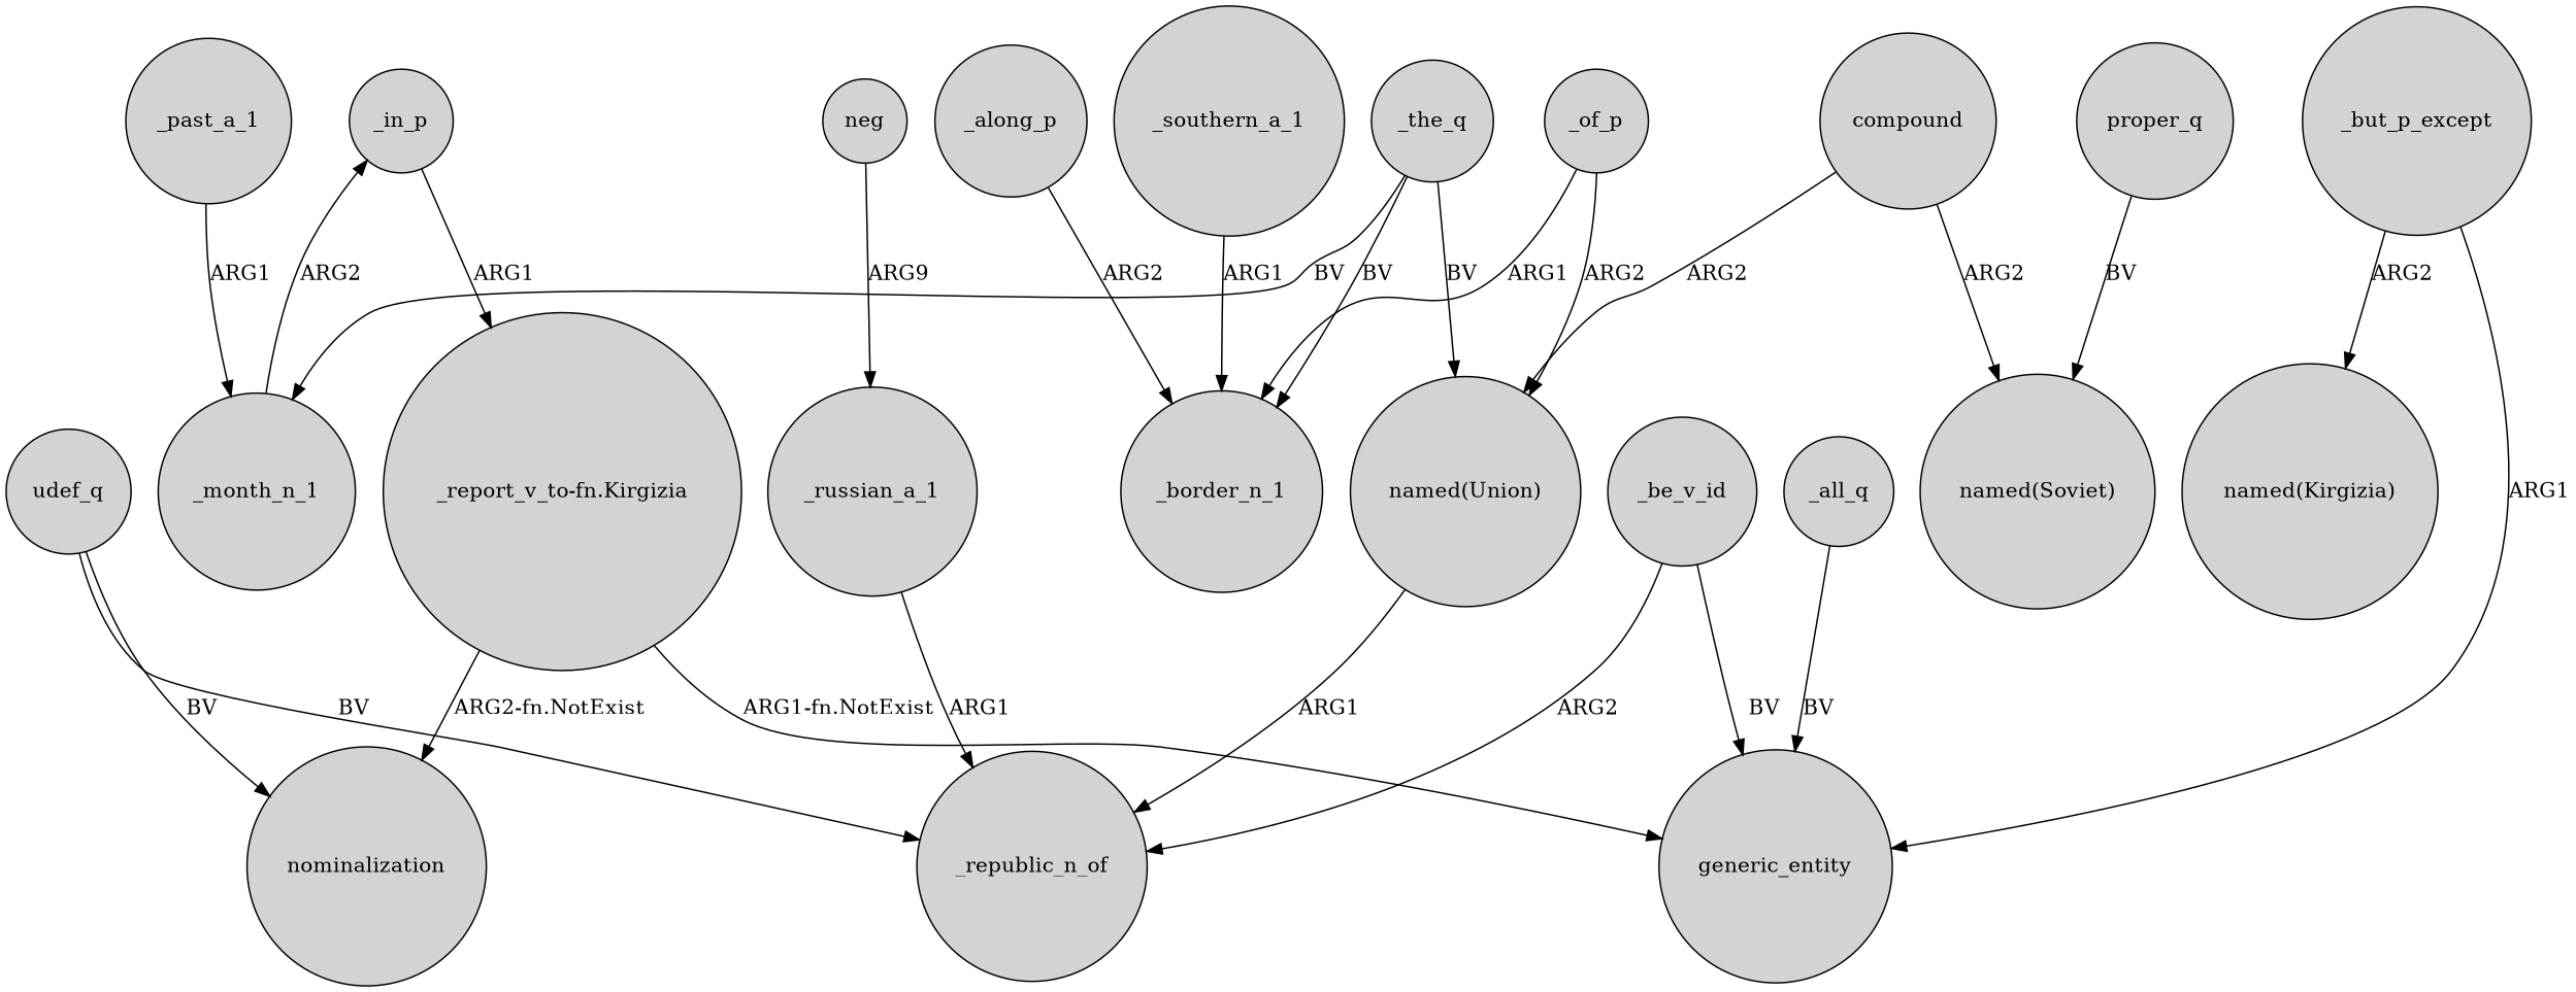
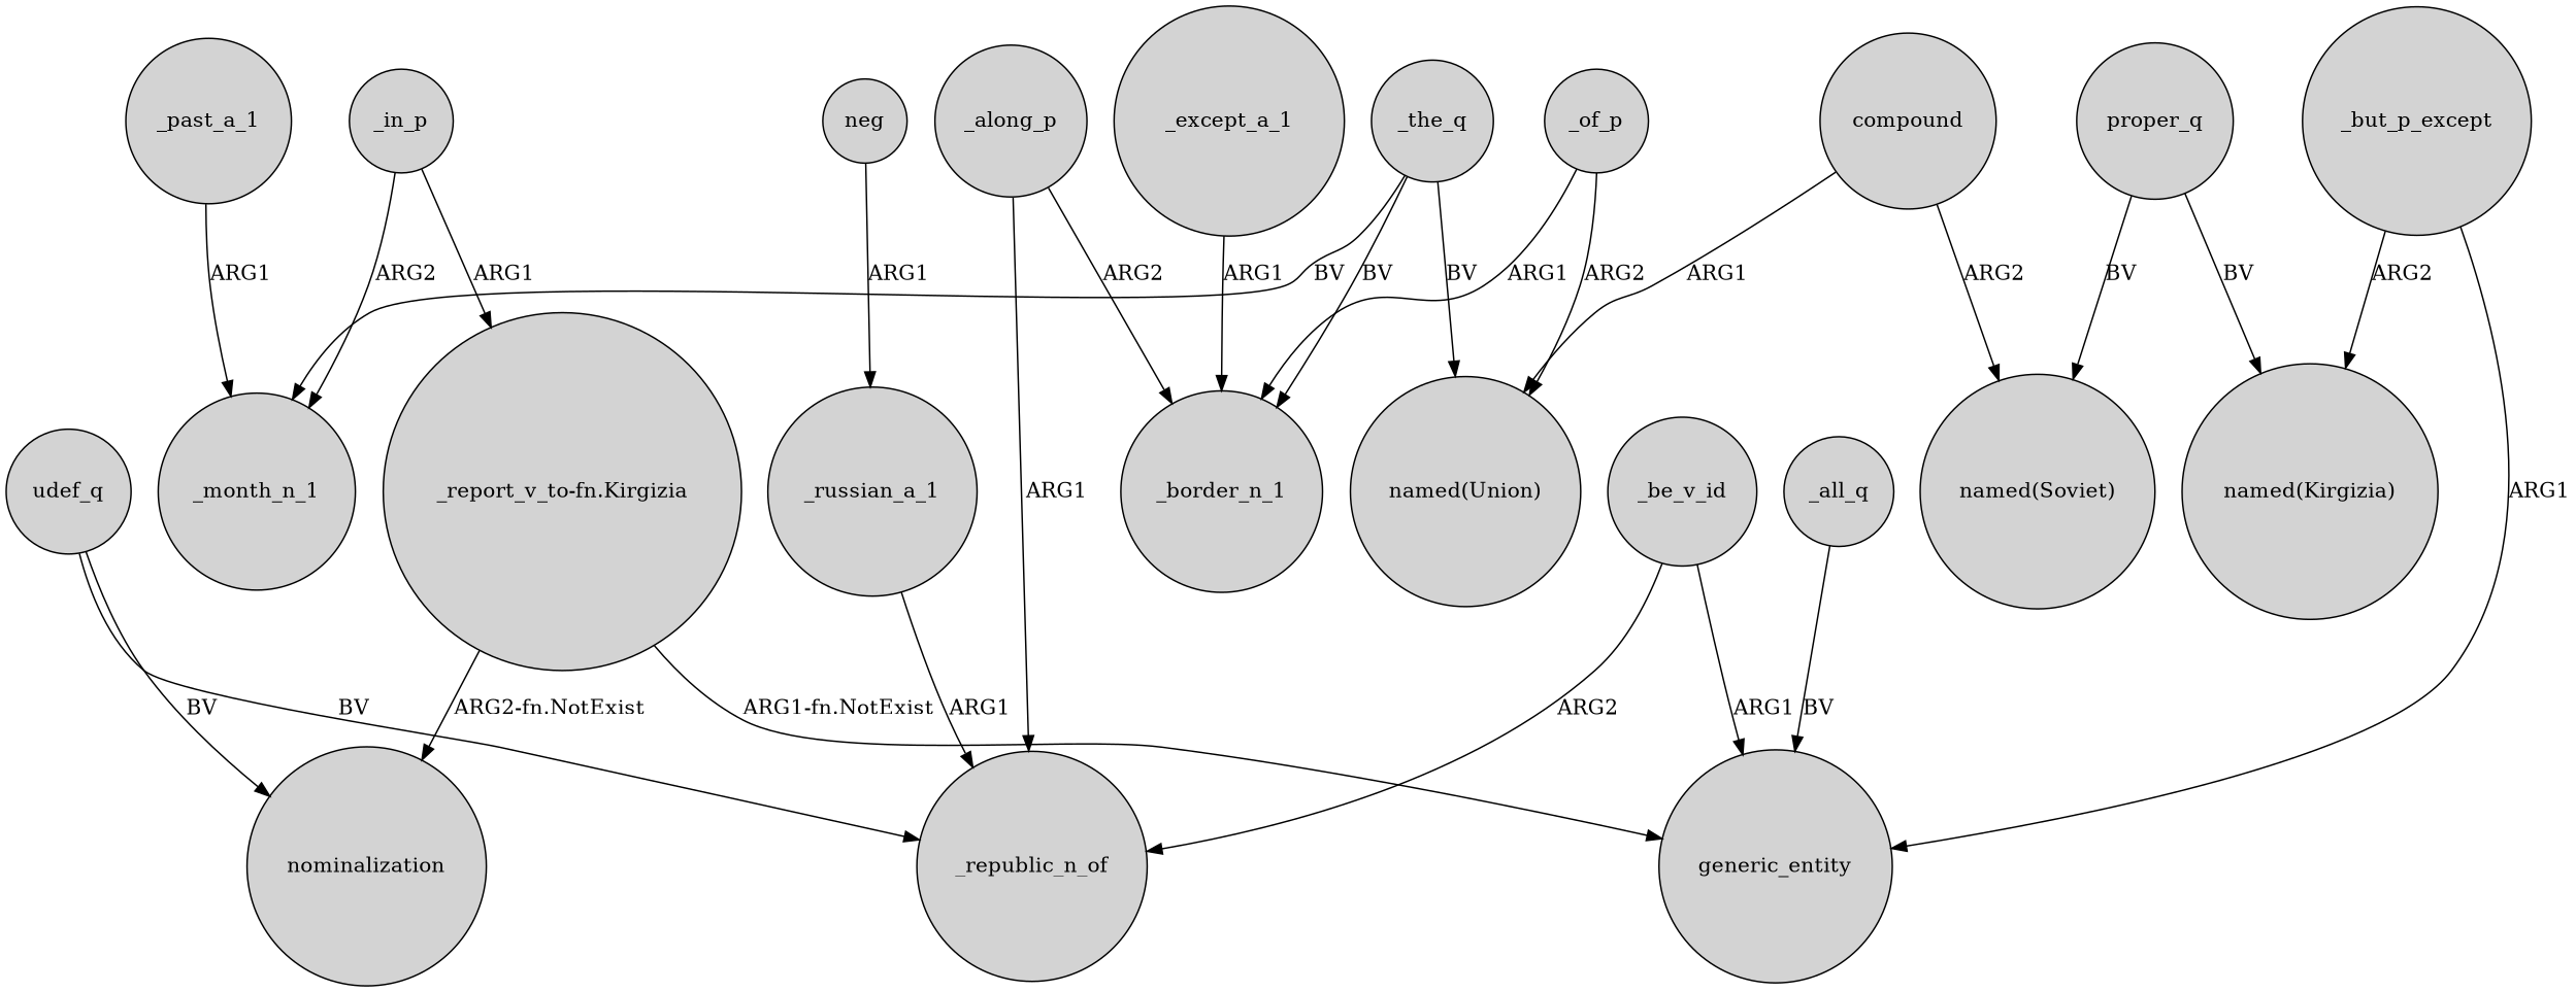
  digraph {
    node [shape=circle style=filled]
    _in_p
    _month_n_1
    n3 [label="_report_v_to-fn.Kirgizia"]
    generic_entity
    nominalization
    _be_v_id
    _republic_n_of
    _along_p
    _border_n_1
    neg
    _russian_a_1
    proper_q
    "named(Soviet)"
    "named(Kirgizia)"
    _the_q
    "named(Union)"
    _all_q
-   _southern_a_1
+   _southern_a_1 [label=_except_a_1]
    _of_p
    compound
    _past_a_1
    udef_q
    _but_p_except
-   _month_n_1 -> _in_p [label=ARG2]
+   _in_p -> _month_n_1 [label=ARG2]
    _in_p -> n3 [label=ARG1]
    n3 -> generic_entity [label="ARG1-fn.NotExist"]
    n3 -> nominalization [label="ARG2-fn.NotExist"]
-   _be_v_id -> generic_entity [label=BV]
+   _be_v_id -> generic_entity [label=ARG1]
    _be_v_id -> _republic_n_of [label=ARG2]
-   "named(Union)" -> _republic_n_of [label=ARG1]
+   _along_p -> _republic_n_of [label=ARG1]
    _along_p -> _border_n_1 [label=ARG2]
-   neg -> _russian_a_1 [label=ARG9]
+   neg -> _russian_a_1 [label=ARG1]
    _russian_a_1 -> _republic_n_of [label=ARG1]
    proper_q -> "named(Soviet)" [label=BV]
+   proper_q -> "named(Kirgizia)" [label=BV]
    _the_q -> _month_n_1 [label=BV]
    _the_q -> _border_n_1 [label=BV]
    _the_q -> "named(Union)" [label=BV]
    _all_q -> generic_entity [label=BV]
    _southern_a_1 -> _border_n_1 [label=ARG1]
    _of_p -> _border_n_1 [label=ARG1]
    _of_p -> "named(Union)" [label=ARG2]
    compound -> "named(Soviet)" [label=ARG2]
-   compound -> "named(Union)" [label=ARG2]
+   compound -> "named(Union)" [label=ARG1]
    _past_a_1 -> _month_n_1 [label=ARG1]
    udef_q -> nominalization [label=BV]
    udef_q -> _republic_n_of [label=BV]
    _but_p_except -> generic_entity [label=ARG1]
    _but_p_except -> "named(Kirgizia)" [label=ARG2]
  }
